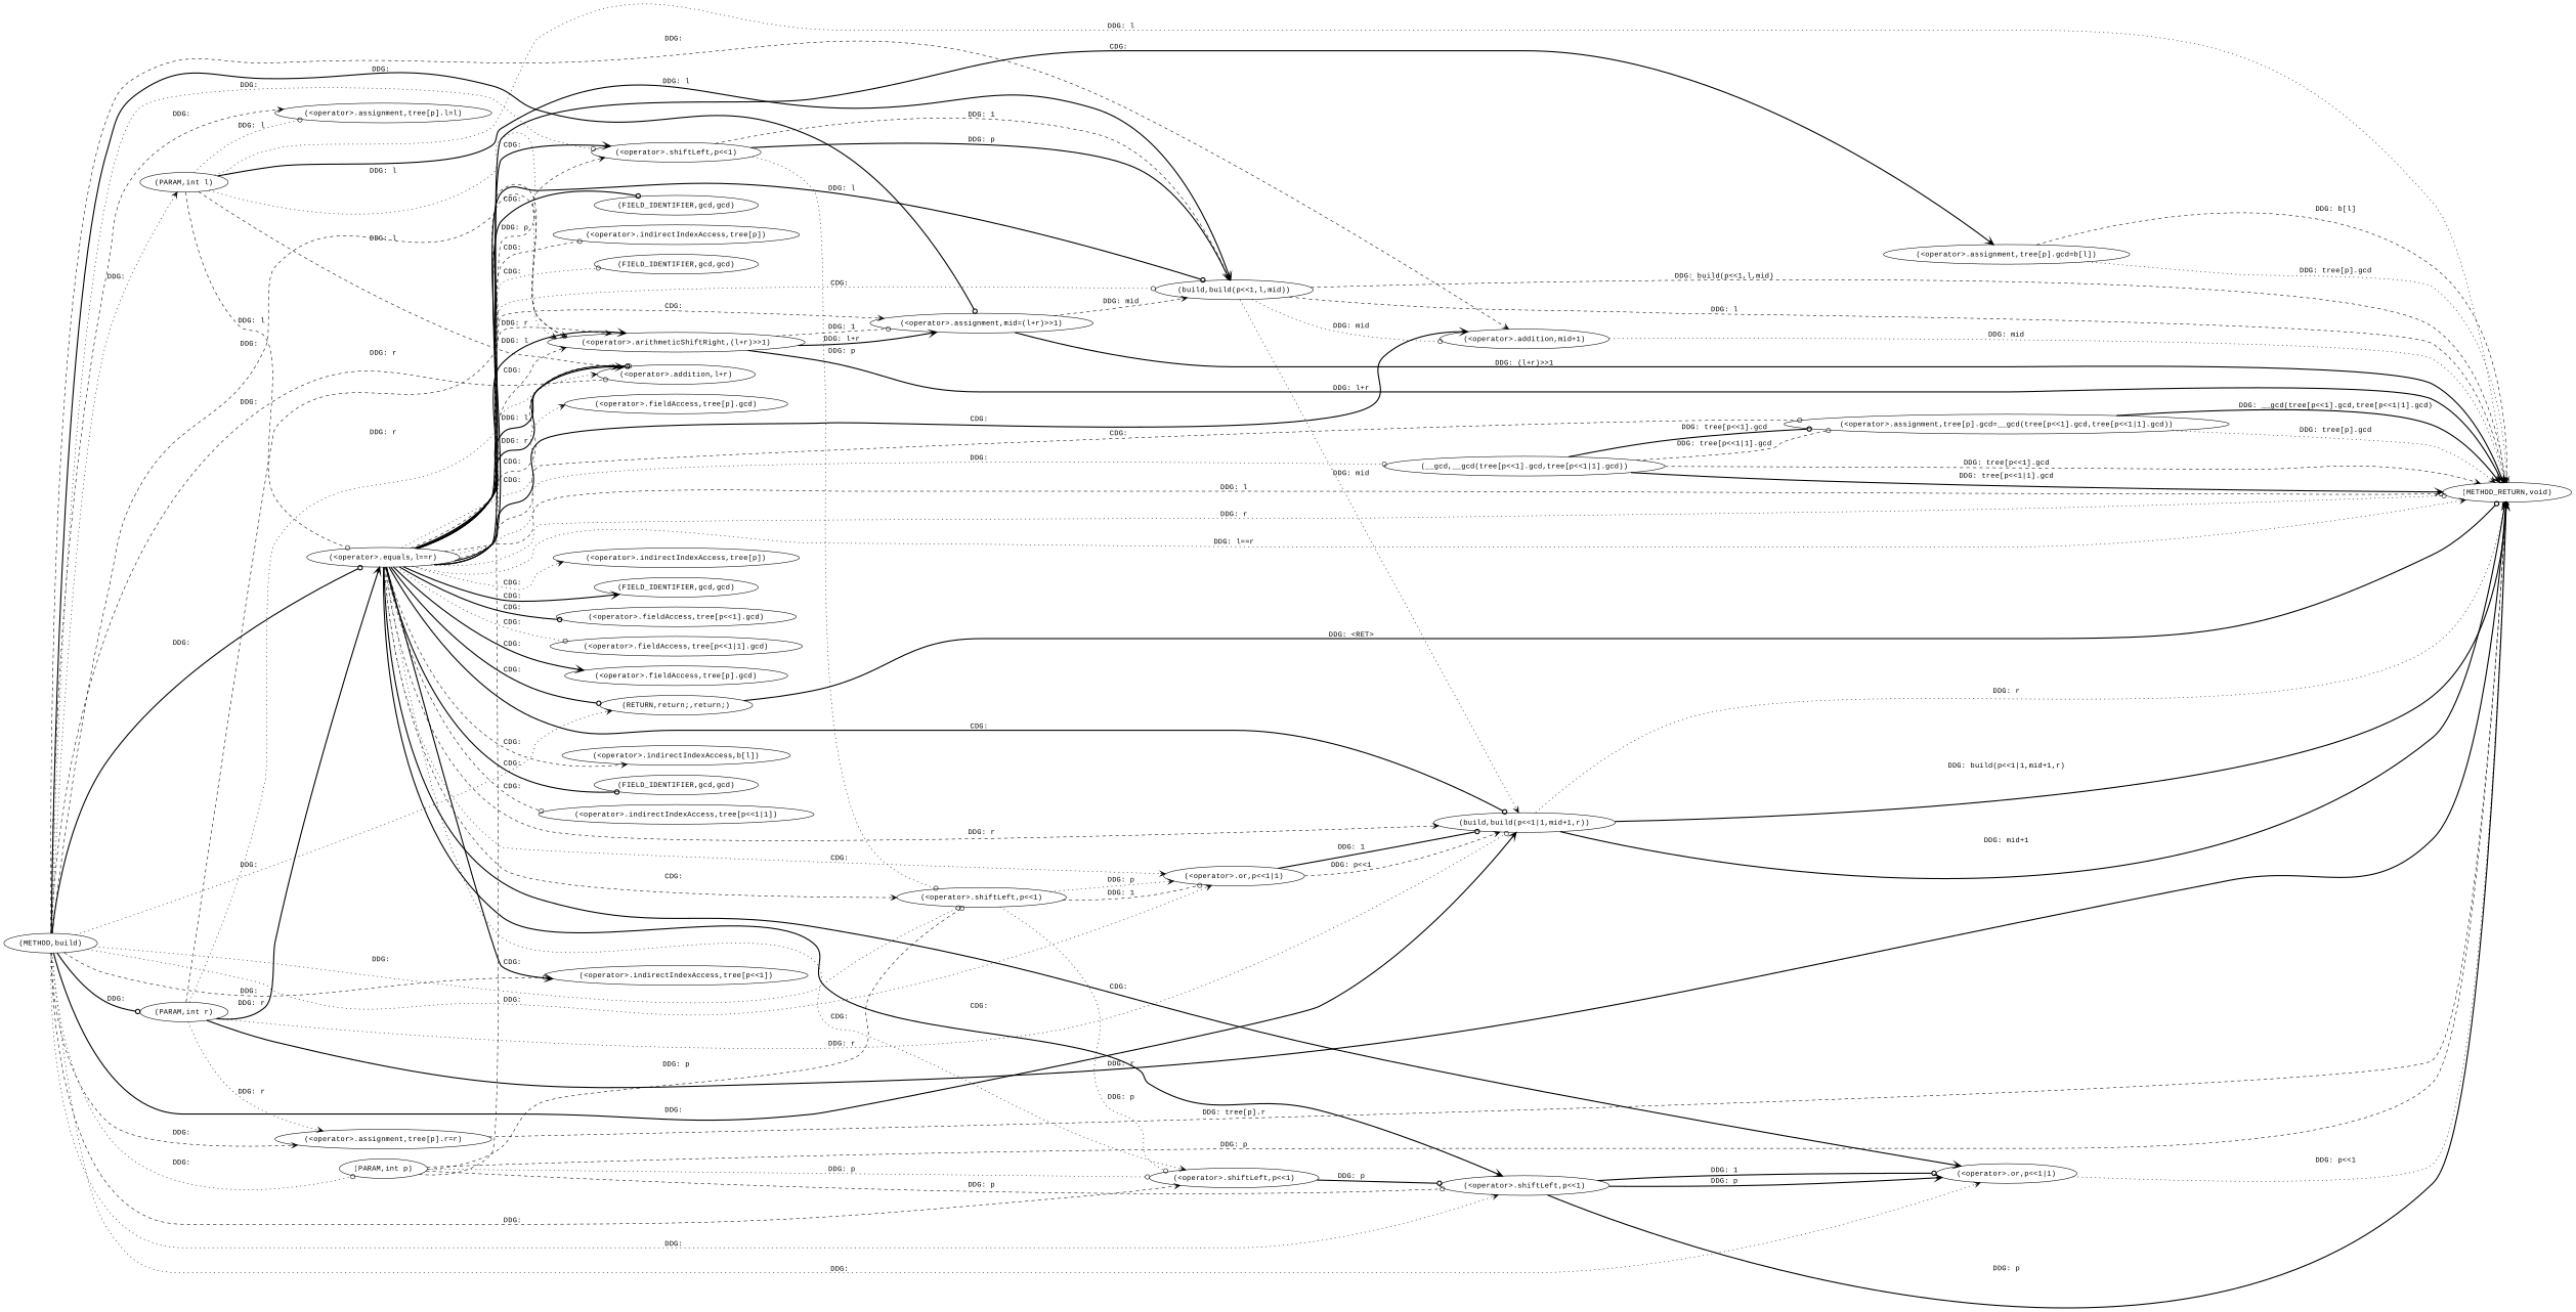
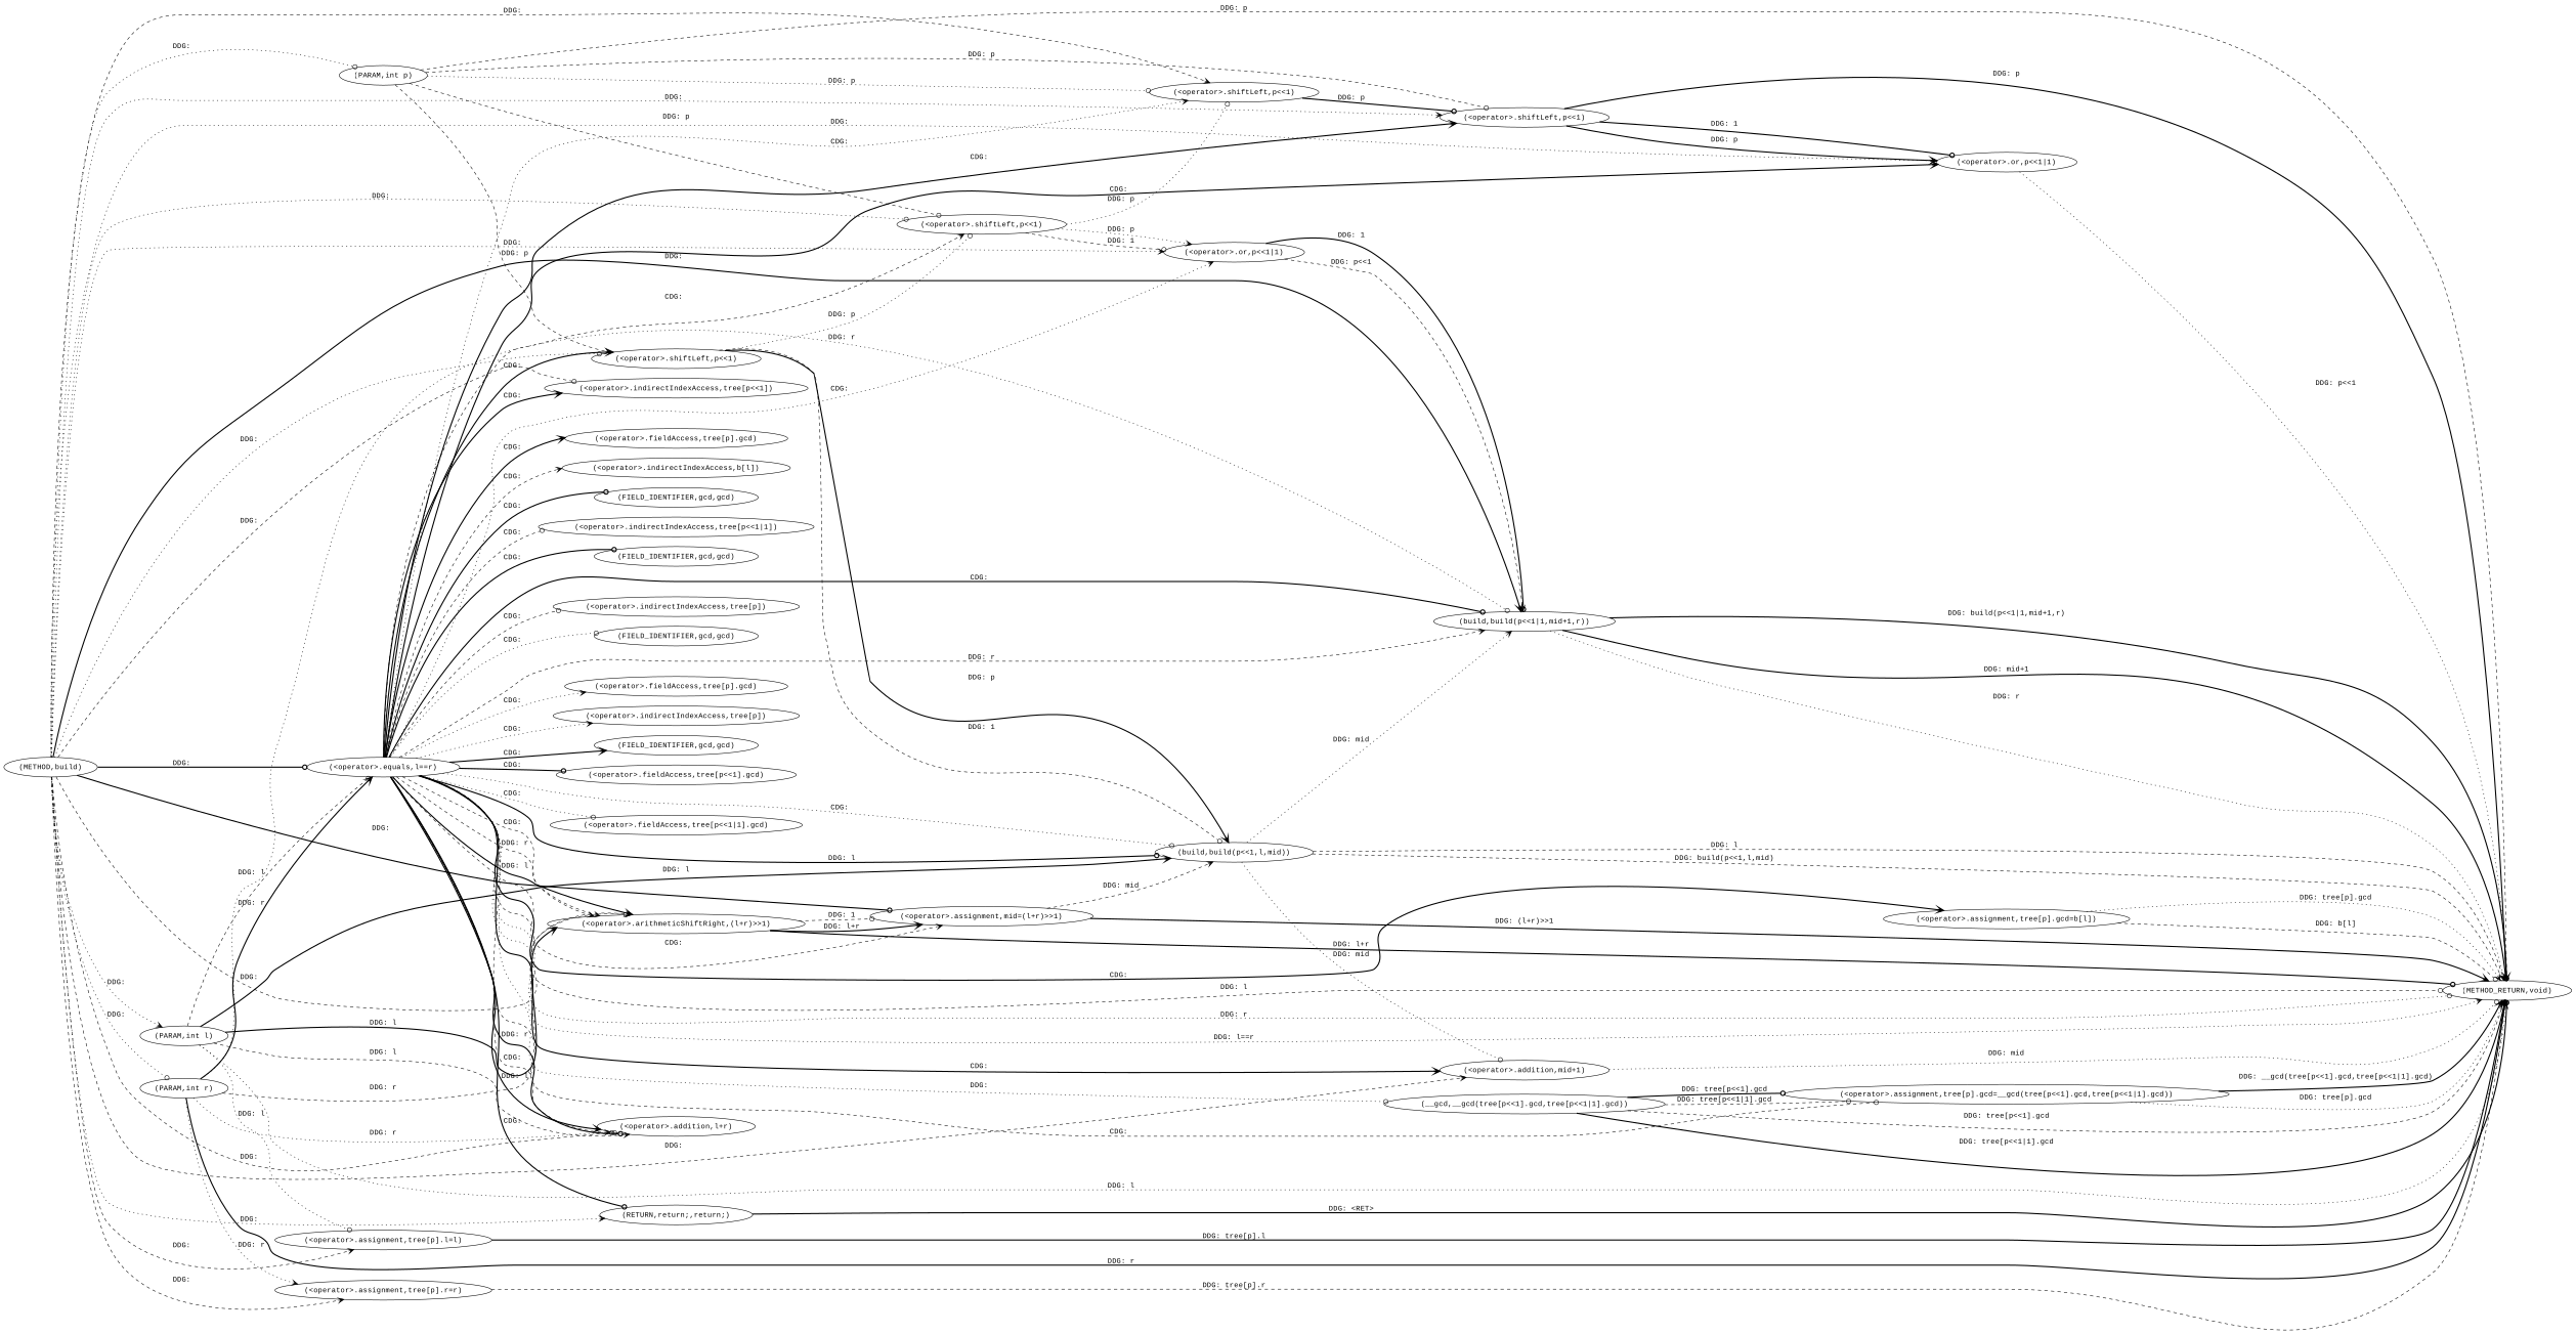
  digraph {
    fontname="Liberation Mono"
    rankdir=LR
    node [fontname="Liberation Mono"]
    edge [arrowhead=vee fontname="Liberation Mono" style=bold]
    n1 [label="(METHOD,build)"]
    n2 [label="(PARAM,int p)"]
    n3 [label="(PARAM,int l)"]
    n4 [label="(PARAM,int r)"]
    n5 [label="(<operator>.assignment,mid=(l+r)>>1)"]
    n6 [label="(<operator>.assignment,tree[p].l=l)"]
    n7 [label="(<operator>.assignment,tree[p].r=r)"]
    n8 [label="(<operator>.equals,l==r)"]
    n9 [label="(build,build(p<<1|1,mid+1,r))"]
    n10 [label="(RETURN,return;,return;)"]
    n11 [label="(<operator>.arithmeticShiftRight,(l+r)>>1)"]
    n12 [label="(<operator>.addition,l+r)"]
    n13 [label="(<operator>.shiftLeft,p<<1)"]
    n14 [label="(<operator>.or,p<<1|1)"]
    n15 [label="(<operator>.addition,mid+1)"]
    n16 [label="(<operator>.shiftLeft,p<<1)"]
    n17 [label="(<operator>.shiftLeft,p<<1)"]
    n18 [label="(<operator>.or,p<<1|1)"]
    n19 [label="(<operator>.shiftLeft,p<<1)"]
    n20 [label="(<operator>.indirectIndexAccess,tree[p<<1])"]
    n21 [label="(METHOD_RETURN,void)"]
    n22 [label="(build,build(p<<1,l,mid))"]
    n23 [label="(<operator>.assignment,tree[p].gcd=__gcd(tree[p<<1].gcd,tree[p<<1|1].gcd))"]
    n24 [label="(<operator>.assignment,tree[p].gcd=b[l])"]
    n25 [label="(__gcd,__gcd(tree[p<<1].gcd,tree[p<<1|1].gcd))"]
    n26 [label="(<operator>.fieldAccess,tree[p].gcd)"]
    n27 [label="(<operator>.indirectIndexAccess,tree[p])"]
    n28 [label="(FIELD_IDENTIFIER,gcd,gcd)"]
    n29 [label="(<operator>.fieldAccess,tree[p<<1].gcd)"]
    n30 [label="(<operator>.fieldAccess,tree[p<<1|1].gcd)"]
    n31 [label="(<operator>.fieldAccess,tree[p].gcd)"]
    n32 [label="(<operator>.indirectIndexAccess,b[l])"]
    n33 [label="(FIELD_IDENTIFIER,gcd,gcd)"]
    n34 [label="(<operator>.indirectIndexAccess,tree[p<<1|1])"]
    n35 [label="(FIELD_IDENTIFIER,gcd,gcd)"]
    n36 [label="(<operator>.indirectIndexAccess,tree[p])"]
    n37 [label="(FIELD_IDENTIFIER,gcd,gcd)"]
    n1 -> n2 [arrowhead=odot label="DDG: " style=dotted]
    n1 -> n3 [label="DDG: " style=dotted]
-   n1 -> n4 [arrowhead=odot label="DDG: "]
+   n1 -> n4 [arrowhead=odot label="DDG: " style=dotted]
    n1 -> n5 [arrowhead=odot label="DDG: "]
    n1 -> n6 [label="DDG: " style=dashed]
    n1 -> n7 [label="DDG: " style=dashed]
    n1 -> n8 [arrowhead=odot label="DDG: "]
    n1 -> n9 [label="DDG: "]
    n1 -> n10 [label="DDG: " style=dotted]
    n1 -> n11 [arrowhead=odot label="DDG: " style=dashed]
    n1 -> n12 [arrowhead=odot label="DDG: " style=dashed]
    n1 -> n13 [arrowhead=odot label="DDG: " style=dotted]
    n1 -> n14 [label="DDG: " style=dotted]
    n1 -> n15 [label="DDG: " style=dashed]
    n1 -> n16 [arrowhead=odot label="DDG: " style=dotted]
    n1 -> n17 [label="DDG: " style=dashed]
    n1 -> n18 [label="DDG: " style=dotted]
    n1 -> n19 [label="DDG: " style=dotted]
    n1 -> n20 [arrowhead=odot label="DDG: " style=dashed]
    n2 -> n13 [label="DDG: p" style=dashed]
    n2 -> n16 [arrowhead=odot label="DDG: p" style=dashed]
    n2 -> n17 [arrowhead=odot label="DDG: p" style=dotted]
    n2 -> n19 [arrowhead=odot label="DDG: p" style=dashed]
    n2 -> n21 [arrowhead=odot label="DDG: p" style=dashed]
    n3 -> n6 [arrowhead=odot label="DDG: l" style=dotted]
    n3 -> n8 [arrowhead=odot label="DDG: l" style=dashed]
-   n3 -> n11 [label="DDG: l" style=dotted]
+   n3 -> n11 [label="DDG: l"]
    n3 -> n12 [label="DDG: l" style=dashed]
    n3 -> n21 [arrowhead=odot label="DDG: l" style=dotted]
    n3 -> n22 [label="DDG: l"]
    n4 -> n7 [label="DDG: r" style=dotted]
    n4 -> n8 [label="DDG: r"]
    n4 -> n9 [arrowhead=odot label="DDG: r" style=dotted]
    n4 -> n11 [label="DDG: r" style=dashed]
    n4 -> n12 [label="DDG: r" style=dotted]
    n4 -> n21 [label="DDG: r"]
    n5 -> n21 [label="DDG: (l+r)>>1"]
    n5 -> n22 [label="DDG: mid" style=dashed]
+   n6 -> n21 [arrowhead=odot label="DDG: tree[p].l"]
    n7 -> n21 [arrowhead=odot label="DDG: tree[p].r" style=dashed]
    n8 -> n5 [label="CDG: " style=dashed]
    n8 -> n9 [label="DDG: r" style=dashed]
    n8 -> n9 [arrowhead=odot label="CDG: "]
    n8 -> n10 [arrowhead=odot label="CDG: "]
    n8 -> n11 [label="DDG: r" style=dashed]
    n8 -> n11 [label="DDG: l"]
    n8 -> n11 [label="CDG: " style=dashed]
    n8 -> n12 [label="DDG: l"]
    n8 -> n12 [arrowhead=odot label="DDG: r"]
    n8 -> n12 [arrowhead=odot label="CDG: " style=dashed]
    n8 -> n13 [label="CDG: "]
    n8 -> n14 [label="CDG: " style=dotted]
    n8 -> n15 [label="CDG: "]
    n8 -> n16 [label="CDG: " style=dashed]
    n8 -> n17 [label="CDG: " style=dotted]
    n8 -> n18 [label="CDG: "]
    n8 -> n19 [label="CDG: "]
    n8 -> n20 [label="CDG: "]
    n8 -> n21 [arrowhead=odot label="DDG: l" style=dashed]
    n8 -> n21 [arrowhead=odot label="DDG: r" style=dotted]
    n8 -> n21 [label="DDG: l==r" style=dotted]
    n8 -> n22 [arrowhead=odot label="DDG: l"]
    n8 -> n22 [arrowhead=odot label="CDG: " style=dotted]
    n8 -> n23 [arrowhead=odot label="CDG: " style=dashed]
    n8 -> n24 [label="CDG: "]
    n8 -> n25 [arrowhead=odot label="DDG: " style=dotted]
    n8 -> n26 [label="CDG: " style=dotted]
    n8 -> n27 [label="CDG: " style=dotted]
    n8 -> n28 [label="CDG: "]
    n8 -> n29 [arrowhead=odot label="CDG: "]
    n8 -> n30 [arrowhead=odot label="CDG: " style=dotted]
    n8 -> n31 [label="CDG: "]
    n8 -> n32 [label="CDG: " style=dashed]
    n8 -> n33 [arrowhead=odot label="CDG: "]
    n8 -> n34 [arrowhead=odot label="CDG: " style=dashed]
    n8 -> n35 [arrowhead=odot label="CDG: "]
    n8 -> n36 [arrowhead=odot label="CDG: " style=dashed]
    n8 -> n37 [arrowhead=odot label="CDG: " style=dotted]
    n9 -> n21 [arrowhead=odot label="DDG: mid+1"]
    n9 -> n21 [label="DDG: r" style=dotted]
    n9 -> n21 [label="DDG: build(p<<1|1,mid+1,r)"]
    n10 -> n21 [arrowhead=odot label="DDG: <RET>"]
    n11 -> n5 [arrowhead=odot label="DDG: 1" style=dashed]
    n11 -> n5 [label="DDG: l+r"]
    n11 -> n21 [arrowhead=odot label="DDG: l+r"]
    n13 -> n16 [arrowhead=odot label="DDG: p" style=dotted]
    n13 -> n22 [label="DDG: p"]
    n13 -> n22 [arrowhead=odot label="DDG: 1" style=dashed]
    n14 -> n9 [arrowhead=odot label="DDG: 1"]
    n14 -> n9 [label="DDG: p<<1" style=dashed]
    n15 -> n21 [arrowhead=odot label="DDG: mid" style=dotted]
    n16 -> n14 [arrowhead=odot label="DDG: 1" style=dashed]
    n16 -> n14 [label="DDG: p" style=dotted]
    n16 -> n17 [arrowhead=odot label="DDG: p" style=dotted]
    n17 -> n19 [arrowhead=odot label="DDG: p"]
    n18 -> n21 [arrowhead=odot label="DDG: p<<1" style=dotted]
    n19 -> n18 [label="DDG: p"]
    n19 -> n18 [arrowhead=odot label="DDG: 1"]
    n19 -> n21 [arrowhead=odot label="DDG: p"]
    n22 -> n9 [label="DDG: mid" style=dotted]
    n22 -> n15 [arrowhead=odot label="DDG: mid" style=dotted]
    n22 -> n21 [label="DDG: l" style=dashed]
    n22 -> n21 [arrowhead=odot label="DDG: build(p<<1,l,mid)" style=dashed]
    n23 -> n21 [label="DDG: tree[p].gcd" style=dotted]
    n23 -> n21 [label="DDG: __gcd(tree[p<<1].gcd,tree[p<<1|1].gcd)"]
    n24 -> n21 [label="DDG: tree[p].gcd" style=dotted]
    n24 -> n21 [arrowhead=odot label="DDG: b[l]" style=dashed]
    n25 -> n21 [label="DDG: tree[p<<1].gcd" style=dashed]
    n25 -> n21 [label="DDG: tree[p<<1|1].gcd"]
    n25 -> n23 [arrowhead=odot label="DDG: tree[p<<1|1].gcd" style=dashed]
    n25 -> n23 [arrowhead=odot label="DDG: tree[p<<1].gcd"]
  }
